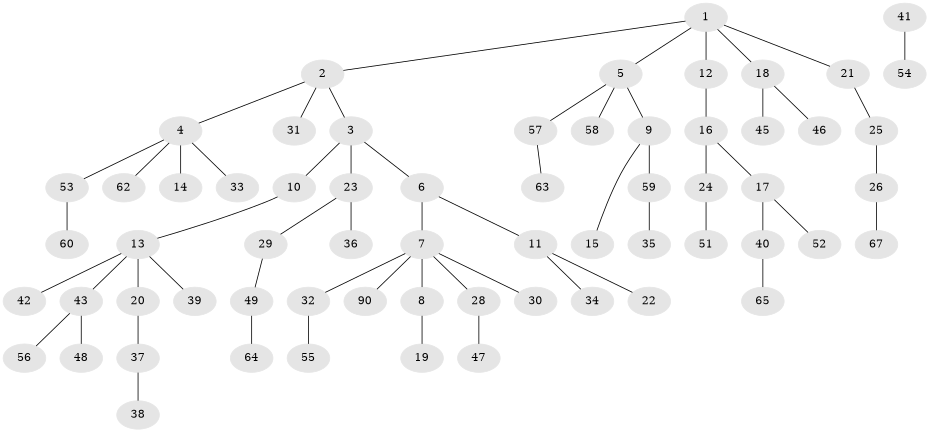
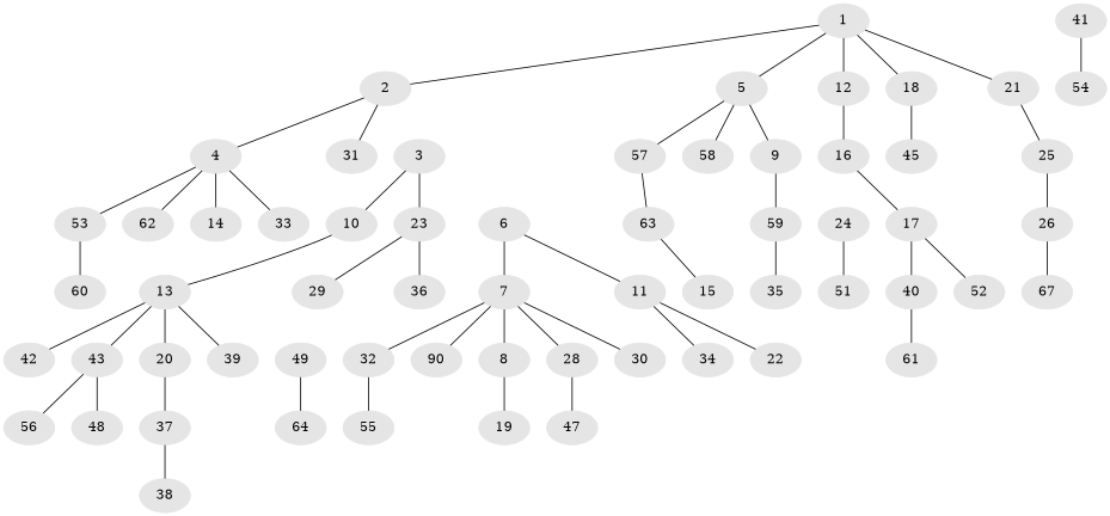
  graph {
    node [color=gray90 style=filled]
    1
    2
    5
    12
    18
    21
    3
    4
    31
    9
    57
    58
    16
    45
-   46
    25
    6
    10
    23
    14
    33
    53
    62
    7
    11
    13
    29
    36
    60
    15
    59
    63
    8
    28
    30
    32
    n37 [label=90]
    22
    34
    19
    47
    55
    35
    20
    39
    42
    43
    41
    54
    17
    24
    37
    48
    56
    40
    52
    51
-   61 [label=65]
+   61
    38
    26
    49
    n62 [label=67]
    64
    1 -- 2
    1 -- 5
    1 -- 12
    1 -- 18
    1 -- 21
-   2 -- 3
    2 -- 4
    2 -- 31
    5 -- 9
    5 -- 57
    5 -- 58
    12 -- 16
    18 -- 45
-   18 -- 46
    21 -- 25
-   3 -- 6
    3 -- 10
    3 -- 23
    4 -- 14
    4 -- 33
    4 -- 53
    4 -- 62
-   9 -- 15
+   63 -- 15
    9 -- 59
    57 -- 63
    16 -- 17
-   16 -- 24
    25 -- 26
    6 -- 7
    6 -- 11
    10 -- 13
    23 -- 29
    23 -- 36
    53 -- 60
    7 -- 8
    7 -- 28
    7 -- 30
    7 -- 32
    7 -- n37
    11 -- 22
    11 -- 34
    13 -- 20
    13 -- 39
    13 -- 42
    13 -- 43
-   29 -- 49
    59 -- 35
    8 -- 19
    28 -- 47
    32 -- 55
    20 -- 37
    43 -- 48
    43 -- 56
    41 -- 54
    17 -- 40
    17 -- 52
    24 -- 51
    37 -- 38
    40 -- 61
    26 -- n62
    49 -- 64
  }
